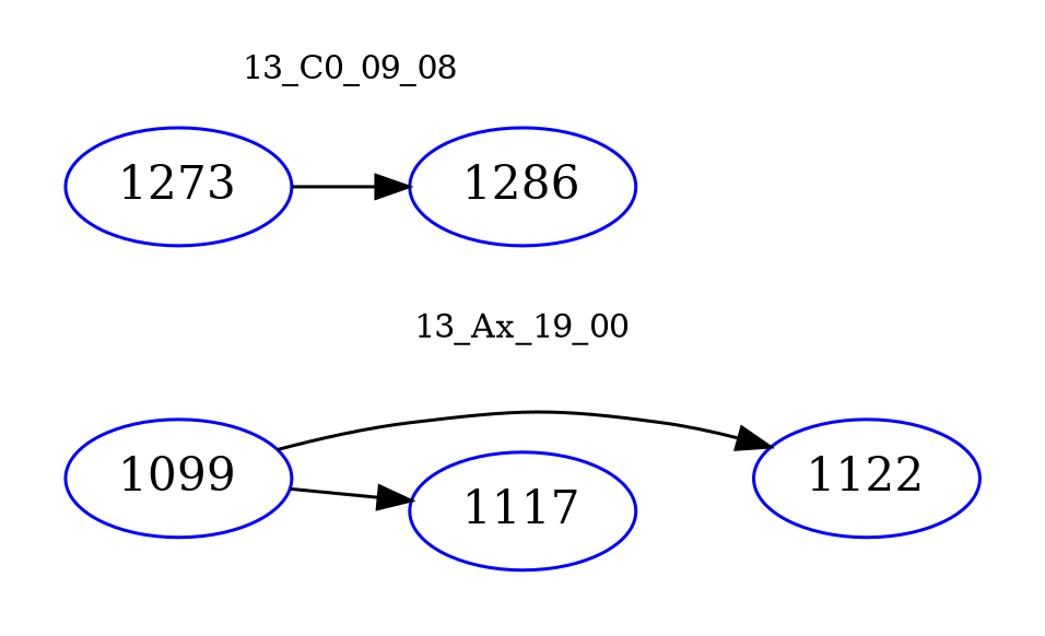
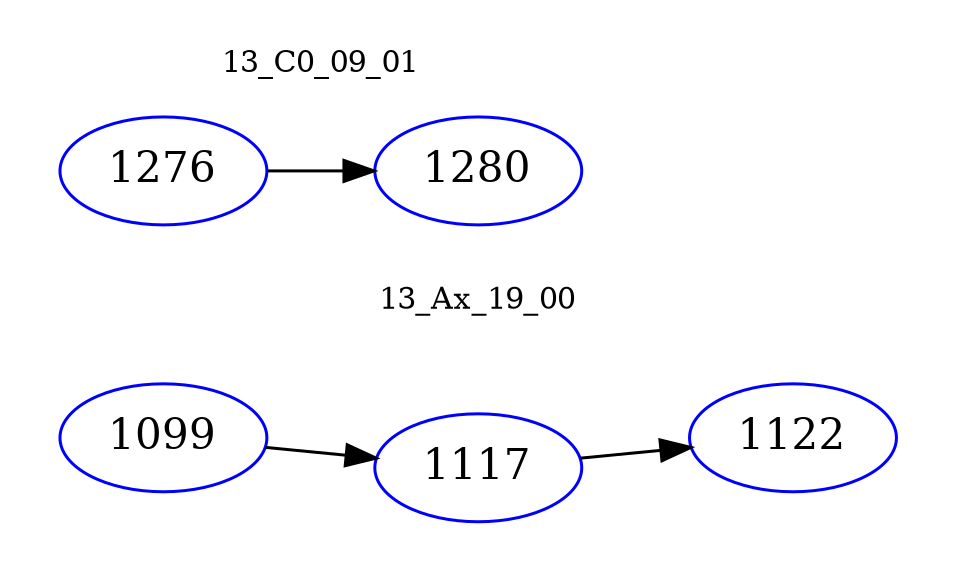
  digraph {
    rankdir=LR
    node [color=blue]
    edge [color=black]
    n1 [label=1099]
    n2 [label=1117]
    n3 [label=1122]
-   n4 [label=1273]
-   n5 [label=1286]
+   n4 [label=1276]
+   n5 [label=1280]
    subgraph cluster_1 {
      color=white
      fontsize=10
      label="13_Ax_19_00"
      n1
      n2
      n3
    }
    subgraph cluster_2 {
      color=white
      fontsize=10
-     label="13_C0_09_08"
+     label="13_C0_09_01"
      n4
      n5
    }
    n1 -> n2
-   n1 -> n3
+   n2 -> n3
    n4 -> n5
  }
